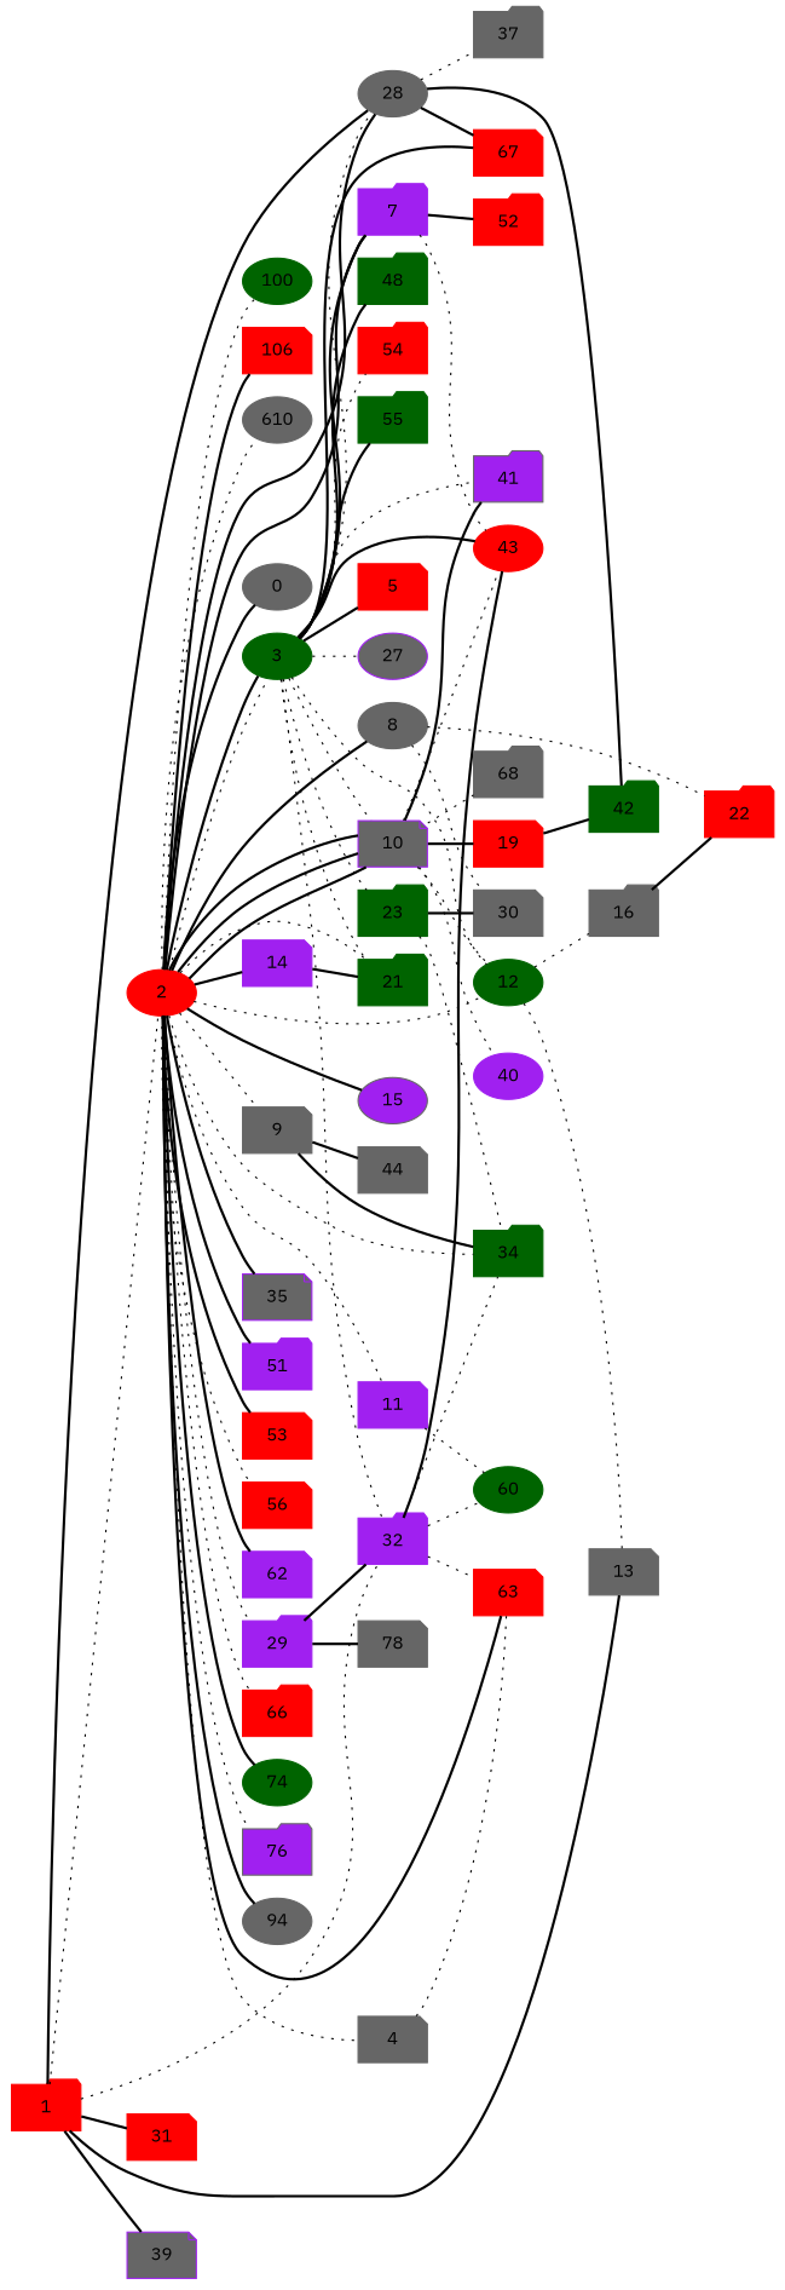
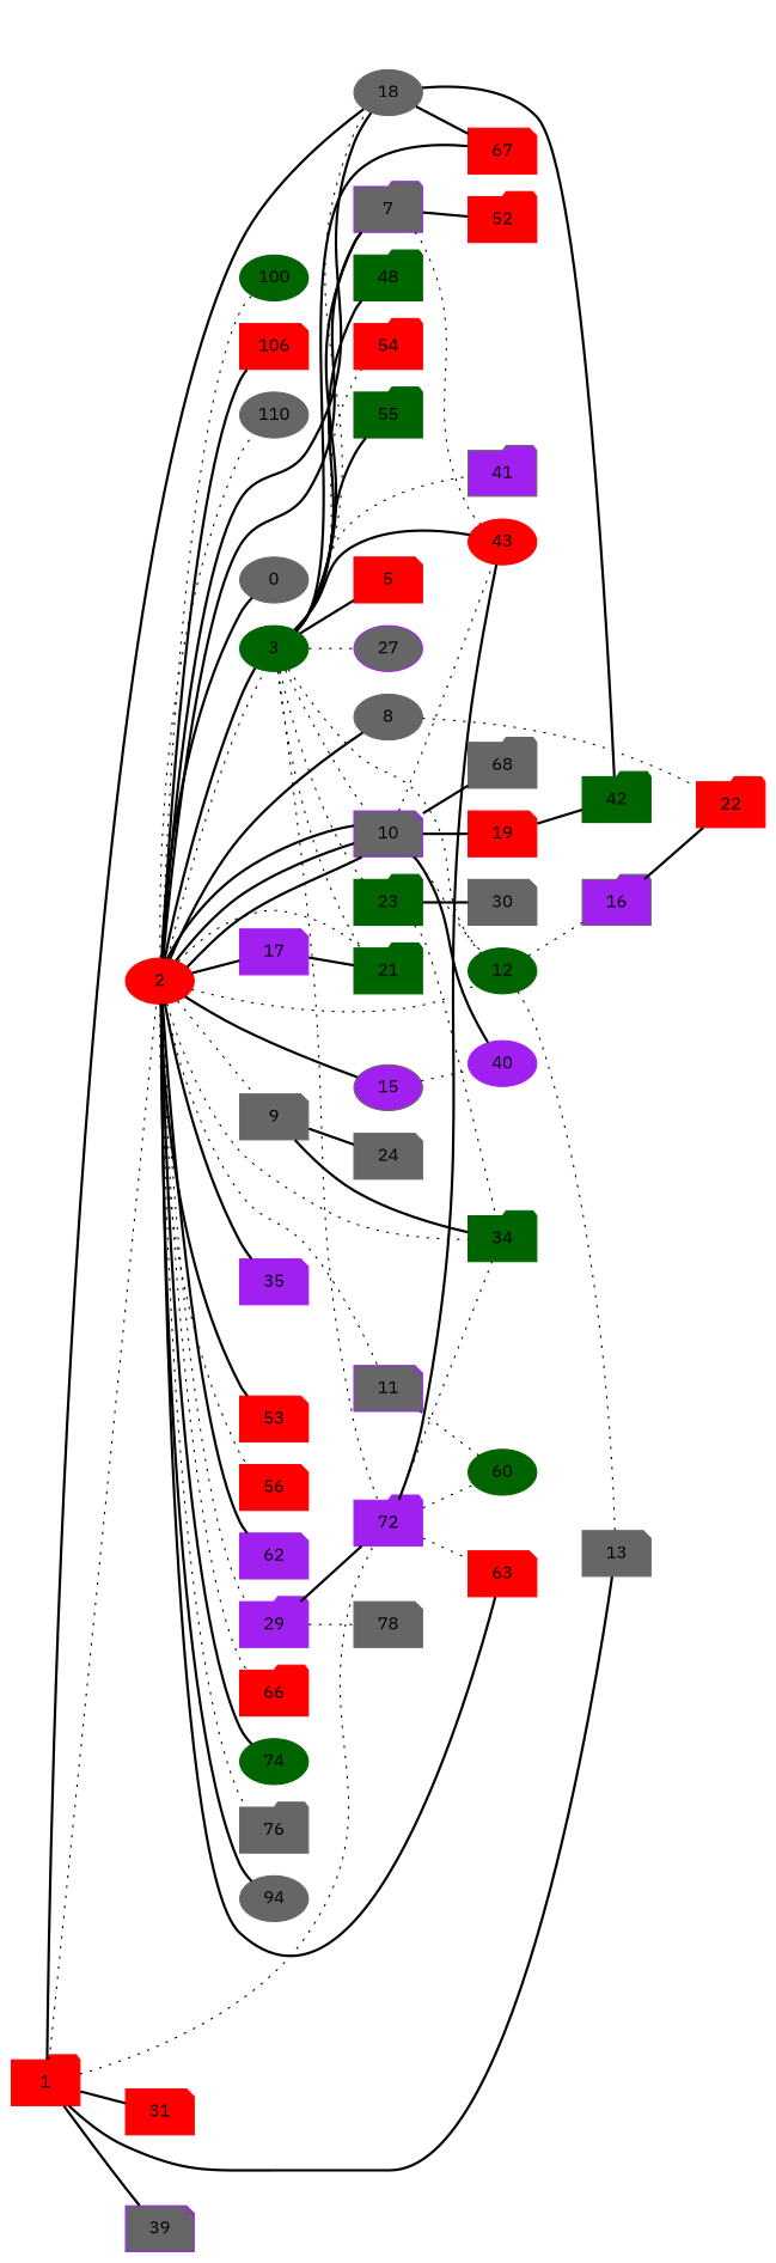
  graph {
    fontname="IBM Plex Sans"
    rankdir=LR
    node [color=gray40 fontname="IBM Plex Sans" shape=folder style=filled]
    edge [fontname="IBM Plex Sans" style=bold]
    1 [color=red super="+75"]
    2 [color=red shape=ellipse super="+26+14+58"]
    13 [shape=note]
-   18 [shape=ellipse super="+47+83+25" label=28]
+   18 [shape=ellipse super="+47+83+25"]
    31 [color=red shape=note]
-   32 [color=purple super="+36+72"]
+   32 [color=purple super="+36+72" label=72]
    39 [color=purple fillcolor=gray40 shape=note super="+78"]
    3 [color=darkgreen shape=ellipse super="+108+109+81+82+87+20+46+33"]
-   4 [shape=note]
    n10 [label=0 shape=ellipse]
-   7 [color=purple]
+   7 [color=purple fillcolor=gray40]
    8 [shape=ellipse super="+45"]
    9 [shape=note]
    10 [color=purple fillcolor=gray40 shape=note super="+44+64+84+89+86"]
-   11 [color=purple shape=note]
+   11 [color=purple shape=note fillcolor=gray40]
    12 [color=darkgreen shape=ellipse]
    15 [fillcolor=purple shape=ellipse]
-   17 [color=purple shape=note label=14]
+   17 [color=purple shape=note]
    21 [color=darkgreen]
    29 [color=purple]
    34 [color=darkgreen super="+49+65"]
-   35 [color=purple shape=note fillcolor=gray40]
-   51 [color=purple super="+71"]
+   35 [color=purple shape=note]
    53 [color=red shape=note]
    56 [color=red shape=note super="+94"]
    62 [color=purple shape=note]
    63 [color=red shape=note super="+88+80"]
    66 [color=red]
    74 [color=darkgreen shape=ellipse]
-   76 [fillcolor=purple]
+   76
    n31 [label=94 shape=ellipse]
    100 [color=darkgreen shape=ellipse]
    106 [color=red shape=note]
-   110 [shape=ellipse label=610]
+   110 [shape=ellipse]
    67 [color=red shape=note]
-   37
    42 [color=darkgreen super="+98"]
    43 [color=red shape=ellipse super="+70+92"]
    60 [color=darkgreen shape=ellipse super="+102"]
    5 [color=red shape=note]
    23 [color=darkgreen]
    27 [color=purple fillcolor=gray40 shape=ellipse]
    41 [fillcolor=purple super="+69"]
    48 [color=darkgreen]
    54 [color=red]
    55 [color=darkgreen super="+85"]
    52 [color=red]
    22 [color=red super="+57"]
    30 [shape=note]
-   24 [shape=note label=44]
+   24 [shape=note]
    19 [color=red shape=note]
    40 [color=purple shape=ellipse]
    68
-   16
+   16 [fillcolor=purple]
    n55 [label=78 shape=note]
    1 -- 2 [style=dotted]
    1 -- 13
    1 -- 18
    1 -- 31
    1 -- 32 [style=dotted]
    1 -- 39
    2 -- 18 [weight=2]
    2 -- 3 [style=dotted weight=3]
    2 -- 3
-   2 -- 4 [style=dotted]
    2 -- n10
    2 -- 7
    2 -- 8
    2 -- 9 [style=dotted]
    2 -- 10 [weight=2]
    2 -- 10
    2 -- 10
    2 -- 11 [style=dotted]
    2 -- 12 [style=dotted]
    2 -- 15
    2 -- 17
    2 -- 21 [style=dotted]
    2 -- 29 [style=dotted]
    2 -- 34 [style=dotted]
    2 -- 35
-   2 -- 51
    2 -- 53
    2 -- 56 [style=dotted]
    2 -- 62
    2 -- 63
    2 -- 66 [style=dotted]
    2 -- 74
    2 -- 76 [style=dotted]
    2 -- n31
    2 -- 100 [style=dotted]
    2 -- 106
    2 -- 110 [style=dotted]
    18 -- 67
-   18 -- 37 [style=dotted]
    18 -- 42
    32 -- 34 [style=dotted]
    32 -- 63 [style=dotted weight=2]
    32 -- 43
    32 -- 60 [style=dotted]
    3 -- 18 [style=dotted weight=2]
    3 -- 32 [style=dotted]
    3 -- 7 [weight=2]
    3 -- 10 [style=dotted]
    3 -- 12 [style=dotted]
    3 -- 21 [style=dotted]
    3 -- 67
    3 -- 43 [weight=2]
    3 -- 5
    3 -- 23 [style=dotted]
    3 -- 27 [style=dotted weight=2]
    3 -- 41 [style=dotted]
    3 -- 48
    3 -- 54 [style=dotted]
    3 -- 55
-   4 -- 63 [style=dotted]
    7 -- 43 [style=dotted]
    7 -- 52
    8 -- 22 [style=dotted]
-   8 -- 30 [style=dotted]
    9 -- 34
    9 -- 24
    10 -- 12 [style=dotted]
    10 -- 43 [style=dotted]
-   10 -- 41
    10 -- 19
-   10 -- 40 [style=dotted]
-   10 -- 68 [style=dotted]
+   10 -- 40
+   10 -- 68
    11 -- 60 [style=dotted]
    12 -- 13 [style=dotted]
    12 -- 16 [style=dotted]
+   15 -- 40 [style=dotted]
    17 -- 21
    29 -- 32
-   29 -- n55
+   29 -- n55 [style=dotted]
    23 -- 34 [style=dotted]
    23 -- 30
    19 -- 42
    16 -- 22
  }
